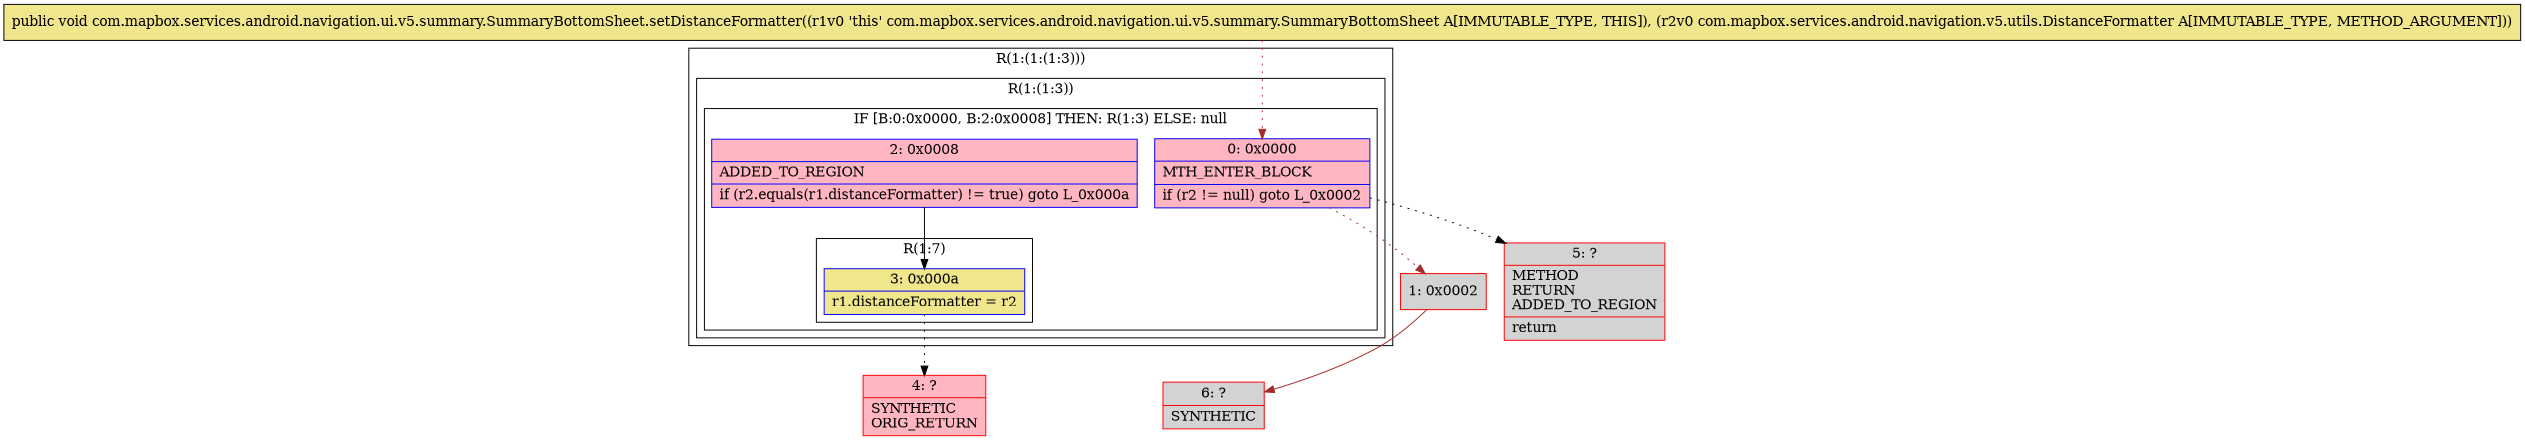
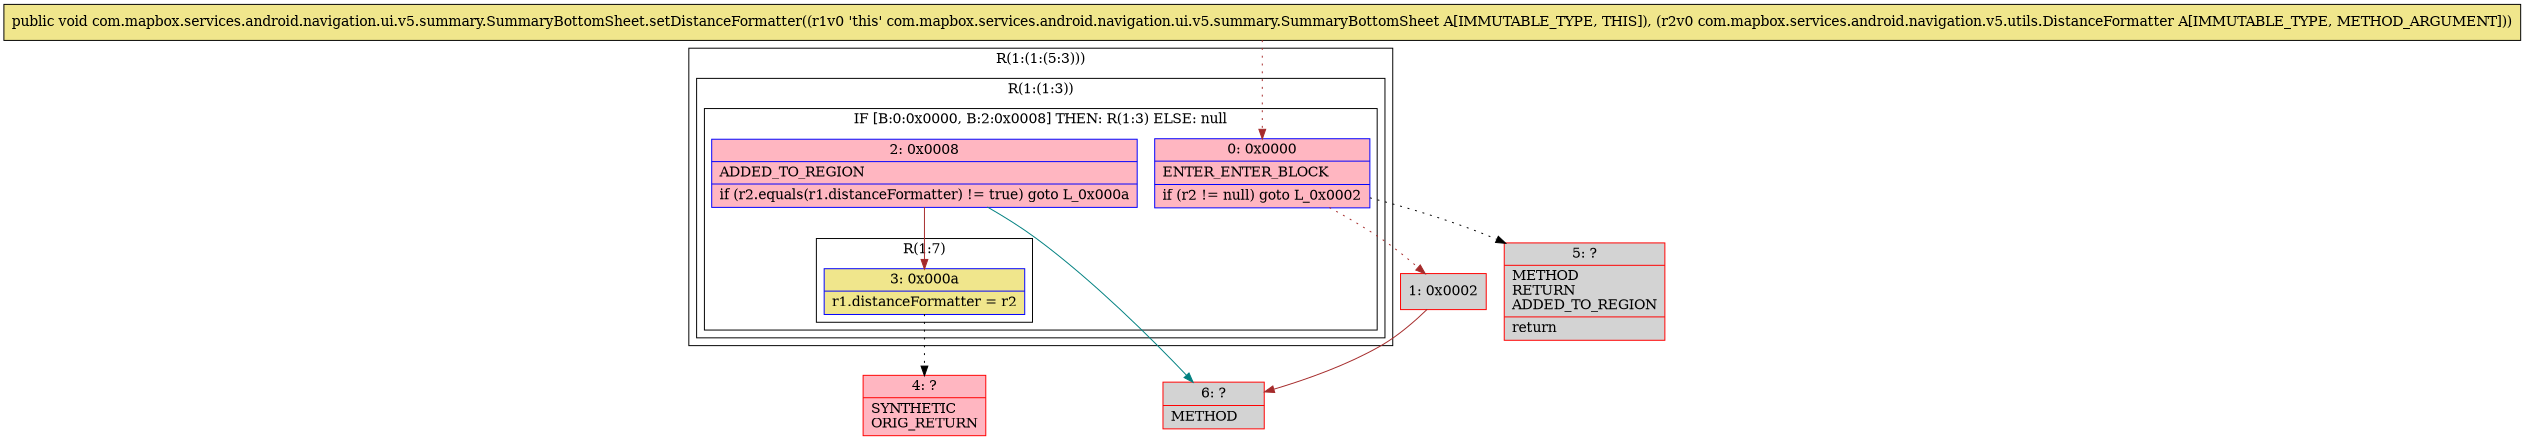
  digraph {
    node [color=red fillcolor=lightpink shape=record style=filled]
    edge [color=black style=dotted]
    n1 [color=blue fillcolor=khaki label="{3\:\ 0x000a|r1.distanceFormatter = r2\l}"]
-   n2 [color=blue label="{0\:\ 0x0000|MTH_ENTER_BLOCK\l|if (r2 != null) goto L_0x0002\l}"]
+   n2 [color=blue label="{0\:\ 0x0000|ENTER_ENTER_BLOCK\l|if (r2 != null) goto L_0x0002\l}"]
    n3 [color=blue label="{2\:\ 0x0008|ADDED_TO_REGION\l|if (r2.equals(r1.distanceFormatter) != true) goto L_0x000a\l}"]
    n4 [label="{4\:\ ?|SYNTHETIC\lORIG_RETURN\l}"]
    n5 [fillcolor=lightgrey label="{1\:\ 0x0002}"]
    n6 [fillcolor=lightgrey label="{5\:\ ?|METHOD\lRETURN\lADDED_TO_REGION\l|return\l}"]
-   n7 [fillcolor=lightgrey label="{6\:\ ?|SYNTHETIC\l}"]
+   n7 [fillcolor=lightgrey label="{6\:\ ?|METHOD\l}"]
    n8 [fillcolor=khaki label="{public void com.mapbox.services.android.navigation.ui.v5.summary.SummaryBottomSheet.setDistanceFormatter((r1v0 'this' com.mapbox.services.android.navigation.ui.v5.summary.SummaryBottomSheet A[IMMUTABLE_TYPE, THIS]), (r2v0 com.mapbox.services.android.navigation.v5.utils.DistanceFormatter A[IMMUTABLE_TYPE, METHOD_ARGUMENT])) }" color=""]
    subgraph cluster_1 {
-     label="R(1:(1:(1:3)))"
+     label="R(1:(1:(5:3)))"
      subgraph cluster_2 {
        label="R(1:(1:3))"
        subgraph cluster_3 {
          label="IF [B:0:0x0000, B:2:0x0008] THEN: R(1:3) ELSE: null"
          n2
          n3
          subgraph cluster_4 {
            label="R(1:7)"
            n1
          }
        }
      }
    }
    n1 -> n4
    n2 -> n5 [color=brown]
    n2 -> n6
-   n3 -> n1 [style=solid]
+   n3 -> n1 [color=brown style=solid]
+   n3 -> n7 [color=teal style=solid]
    n5 -> n7 [color=brown style=solid]
    n8 -> n2 [color=brown]
  }
